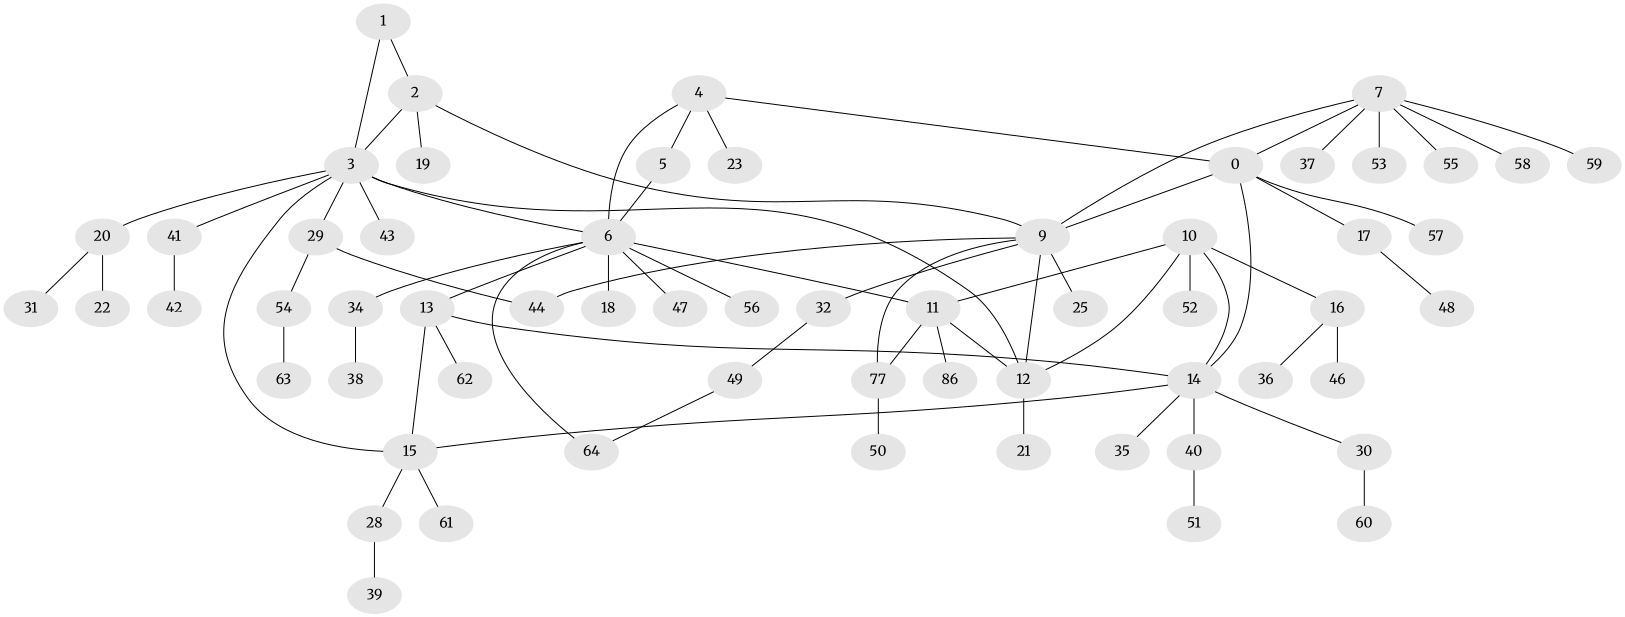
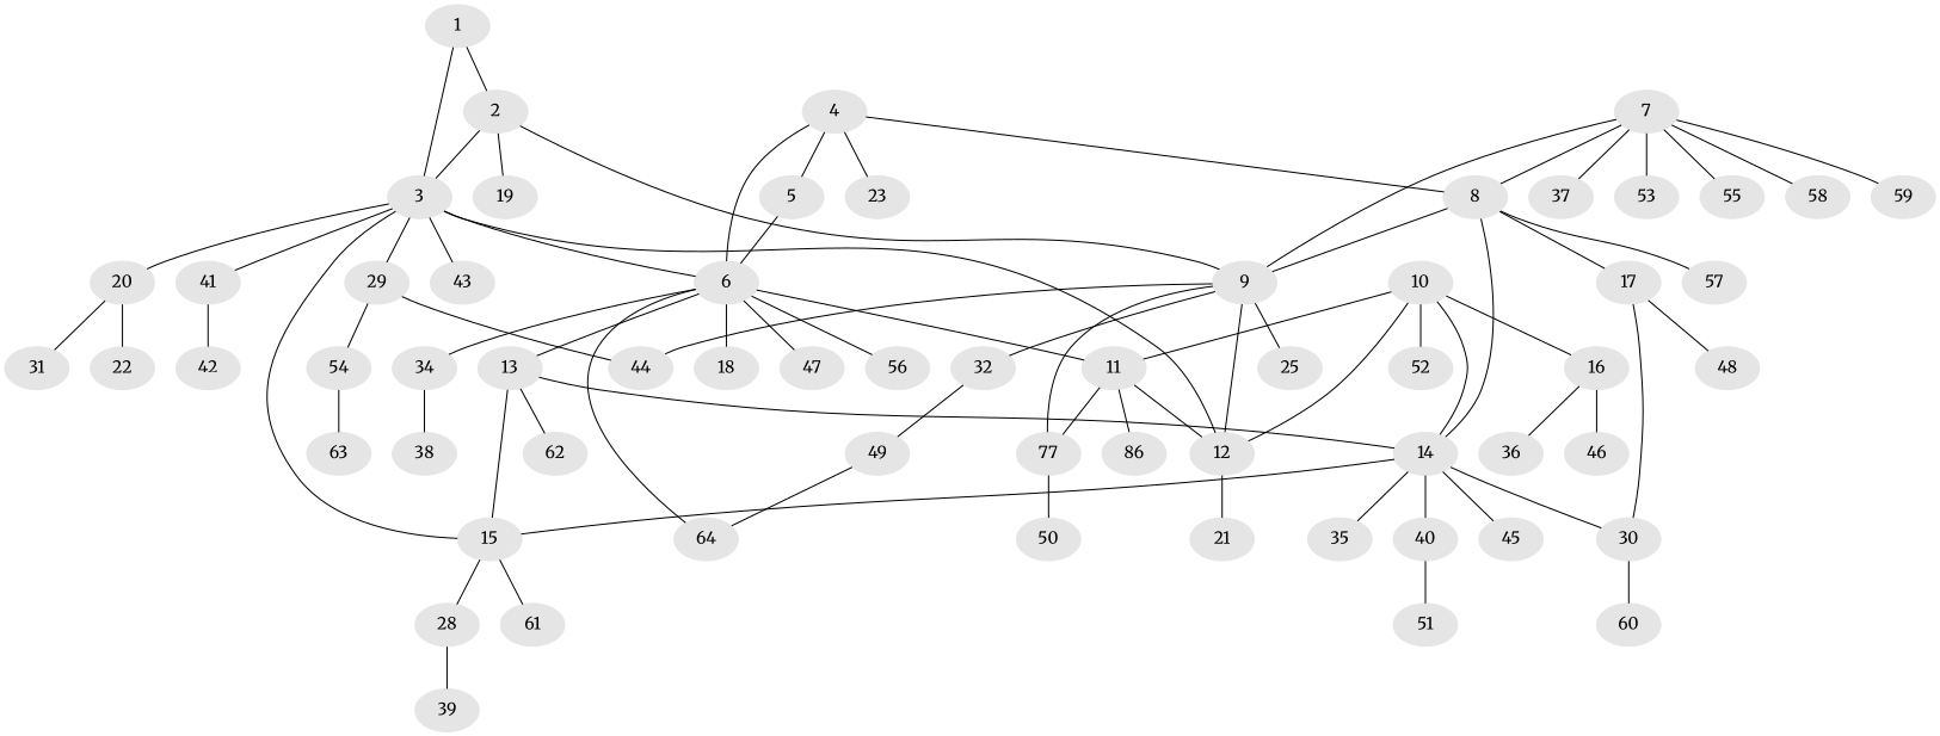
  graph {
    fontname=Merriweather
    node [color=gray90 fontname=Merriweather style=filled]
    edge [fontname=Merriweather]
    1
    2
    3
    9
    19
    6
    12
    15
    20
    29
    41
    43
    25
    n14 [label=77]
    32
    44
    11
    13
    18
    34
    47
    56
    64
    21
    28
    61
    22
    31
    54
    42
    4
    5
-   8 [label=0]
+   8
    23
    14
    17
    57
    n38 [label=86]
    62
    38
    7
    37
    53
    55
    58
    59
    30
    35
    40
+   45
    48
    50
    49
    10
    16
    52
    36
    46
    60
    51
    39
    63
    1 -- 2
    1 -- 3
    2 -- 3
    2 -- 9
    2 -- 19
    3 -- 6
    3 -- 12
    3 -- 15
    3 -- 20
    3 -- 29
    3 -- 41
    3 -- 43
    9 -- 12
    9 -- 25
    9 -- n14
    9 -- 32
    9 -- 44
    6 -- 11
    6 -- 13
    6 -- 18
    6 -- 34
    6 -- 47
    6 -- 56
    6 -- 64
    12 -- 21
    15 -- 28
    15 -- 61
    20 -- 22
    20 -- 31
    29 -- 44
    29 -- 54
    41 -- 42
    n14 -- 50
    32 -- 49
    11 -- 12
    11 -- n14
    11 -- n38
    13 -- 15
    13 -- 14
    13 -- 62
    34 -- 38
    28 -- 39
    54 -- 63
    4 -- 6
    4 -- 5
    4 -- 8
    4 -- 23
    5 -- 6
    8 -- 9
    8 -- 14
    8 -- 17
    8 -- 57
    14 -- 15
    14 -- 30
    14 -- 35
    14 -- 40
+   14 -- 45
+   17 -- 30
    17 -- 48
    7 -- 9
    7 -- 8
    7 -- 37
    7 -- 53
    7 -- 55
    7 -- 58
    7 -- 59
    30 -- 60
    40 -- 51
    49 -- 64
    10 -- 12
    10 -- 11
    10 -- 14
    10 -- 16
    10 -- 52
    16 -- 36
    16 -- 46
  }
